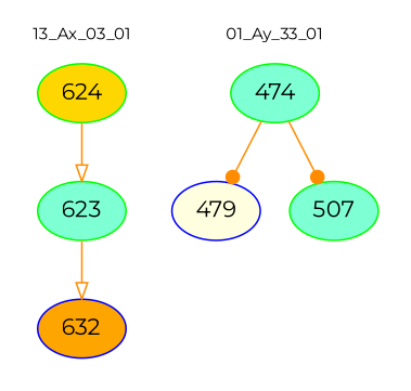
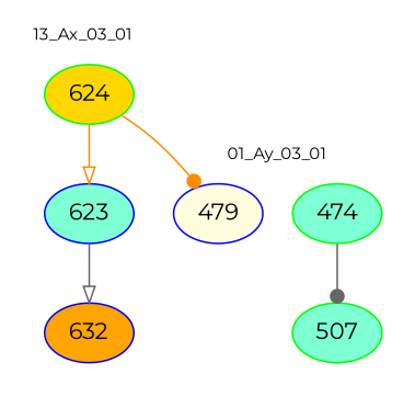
  digraph {
    fontname=Montserrat
    node [color=green fillcolor=aquamarine fontname=Montserrat style=filled]
    edge [arrowhead=onormal color=gray40 fontname=Montserrat]
-   n1 [label=623]
+   n1 [color=blue label=623]
    n2 [fillcolor=gold label=624]
    n3 [color=blue fillcolor=orange label=632]
    n4 [label=474]
    n5 [color=blue fillcolor=lightyellow label=479]
    n6 [label=507]
    subgraph cluster_1 {
      color=white
      fontsize=10
      label="13_Ax_03_01"
      n1
      n2
      n3
    }
    subgraph cluster_2 {
      color=white
      fontsize=10
-     label="01_Ay_33_01"
+     label="01_Ay_03_01"
      n4
      n5
      n6
    }
-   n1 -> n3 [color=darkorange]
+   n1 -> n3
    n2 -> n1 [color=darkorange]
-   n4 -> n5 [arrowhead=dot color=darkorange]
-   n4 -> n6 [arrowhead=dot color=darkorange]
+   n2 -> n5 [arrowhead=dot color=darkorange]
+   n4 -> n6 [arrowhead=dot]
  }
